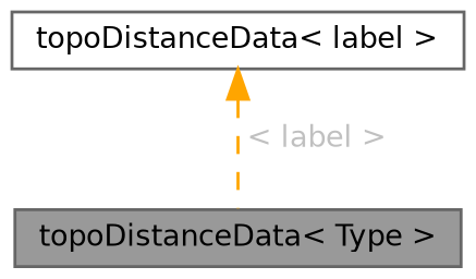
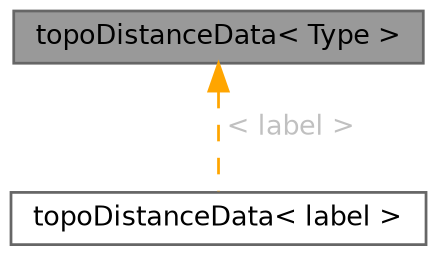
  digraph {
    node [color=gray40 fontname=Helvetica fontsize=10 shape=box style=filled]
    n1 [fillcolor=grey60 fontcolor=black height=0.2 label="topoDistanceData\< Type \>" width=0.4]
    n2 [fillcolor=white height=0.2 label="topoDistanceData\< label \>" width=0.4]
-   n2 -> n1 [color=orange dir=back fontcolor=grey fontname=Helvetica fontsize=10 label=" \< label \>" labelfontname=Helvetica labelfontsize=10 style=dashed]
+   n1 -> n2 [color=orange dir=back fontcolor=grey fontname=Helvetica fontsize=10 label=" \< label \>" labelfontname=Helvetica labelfontsize=10 style=dashed]
  }
